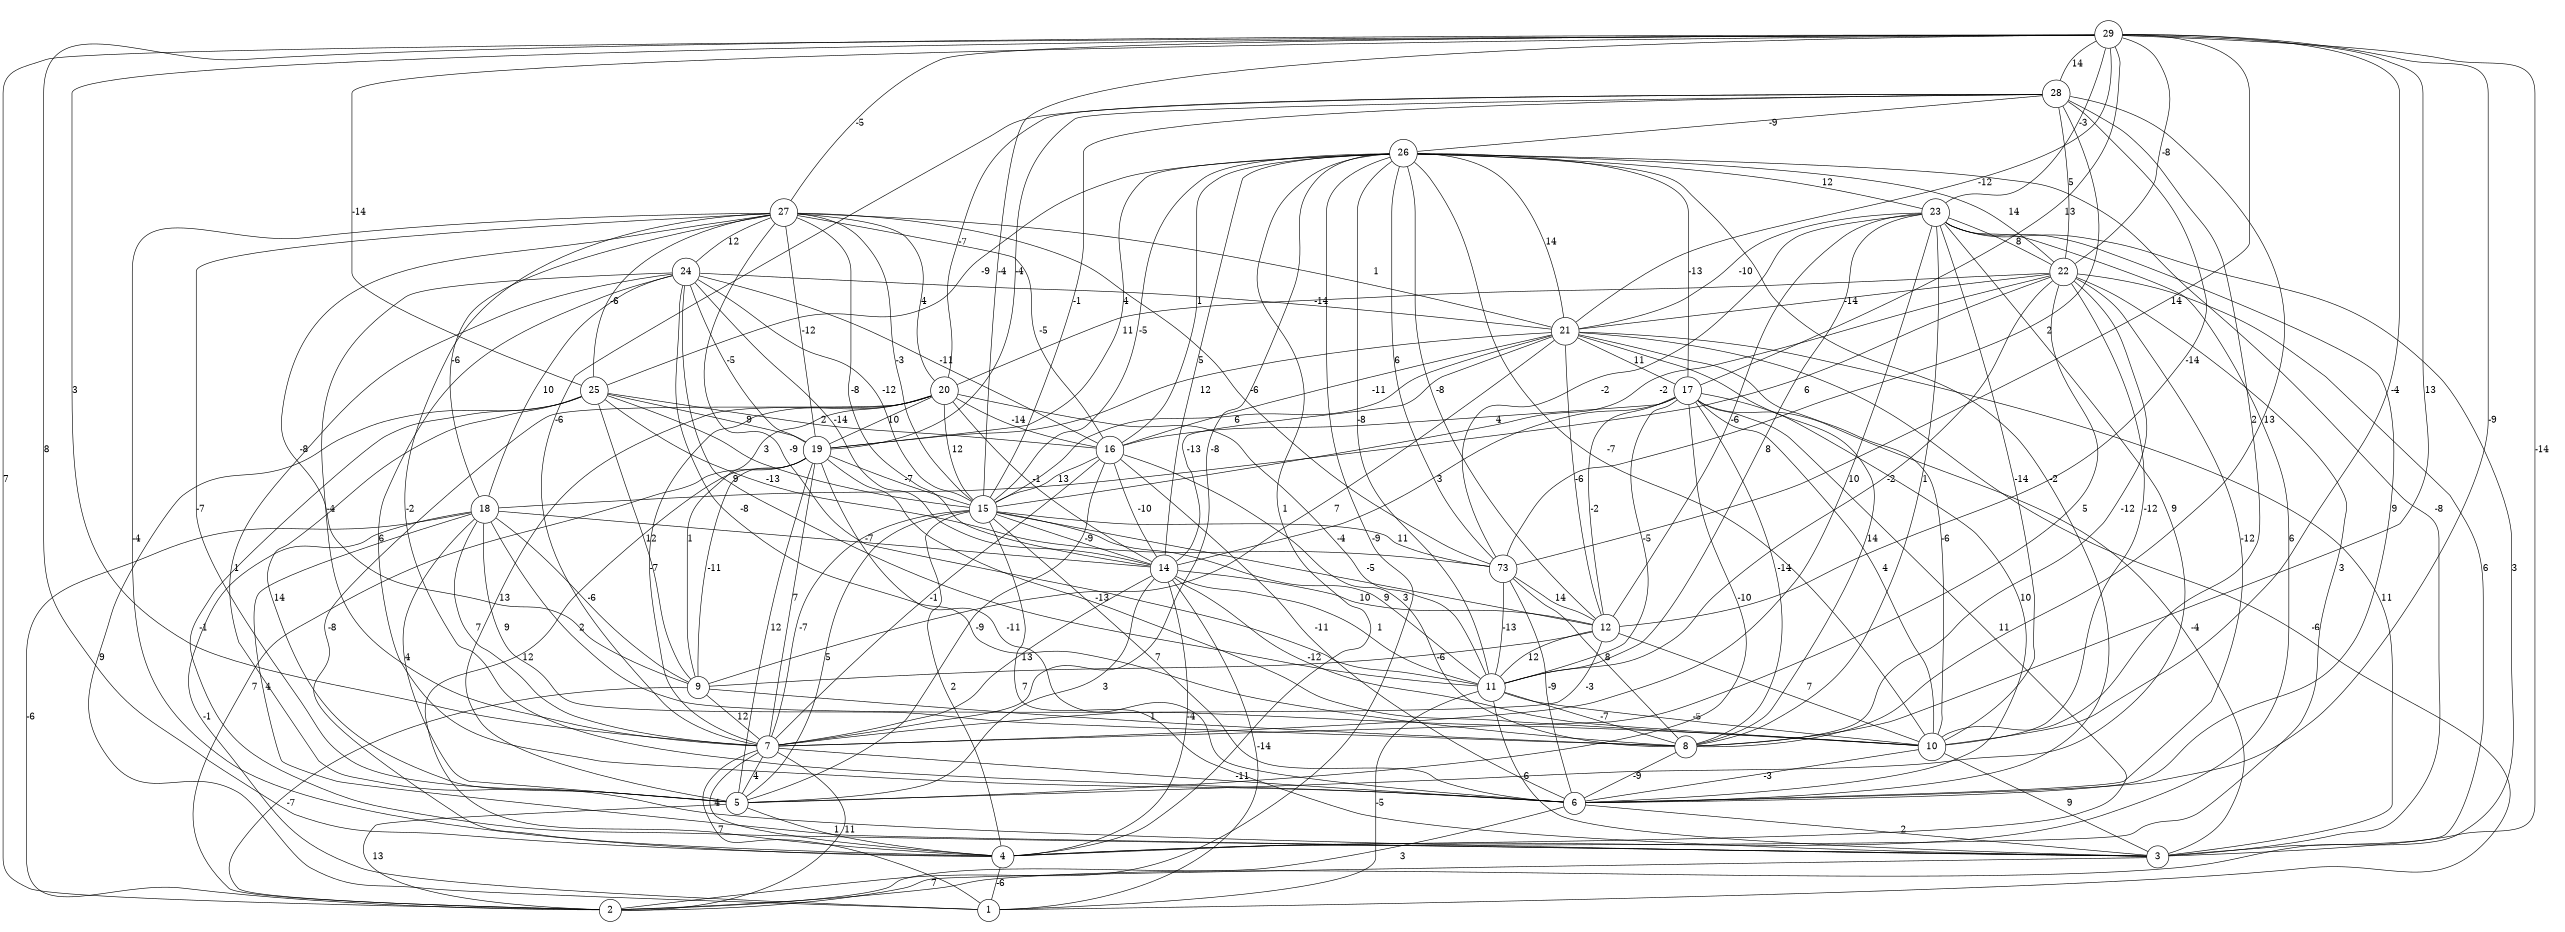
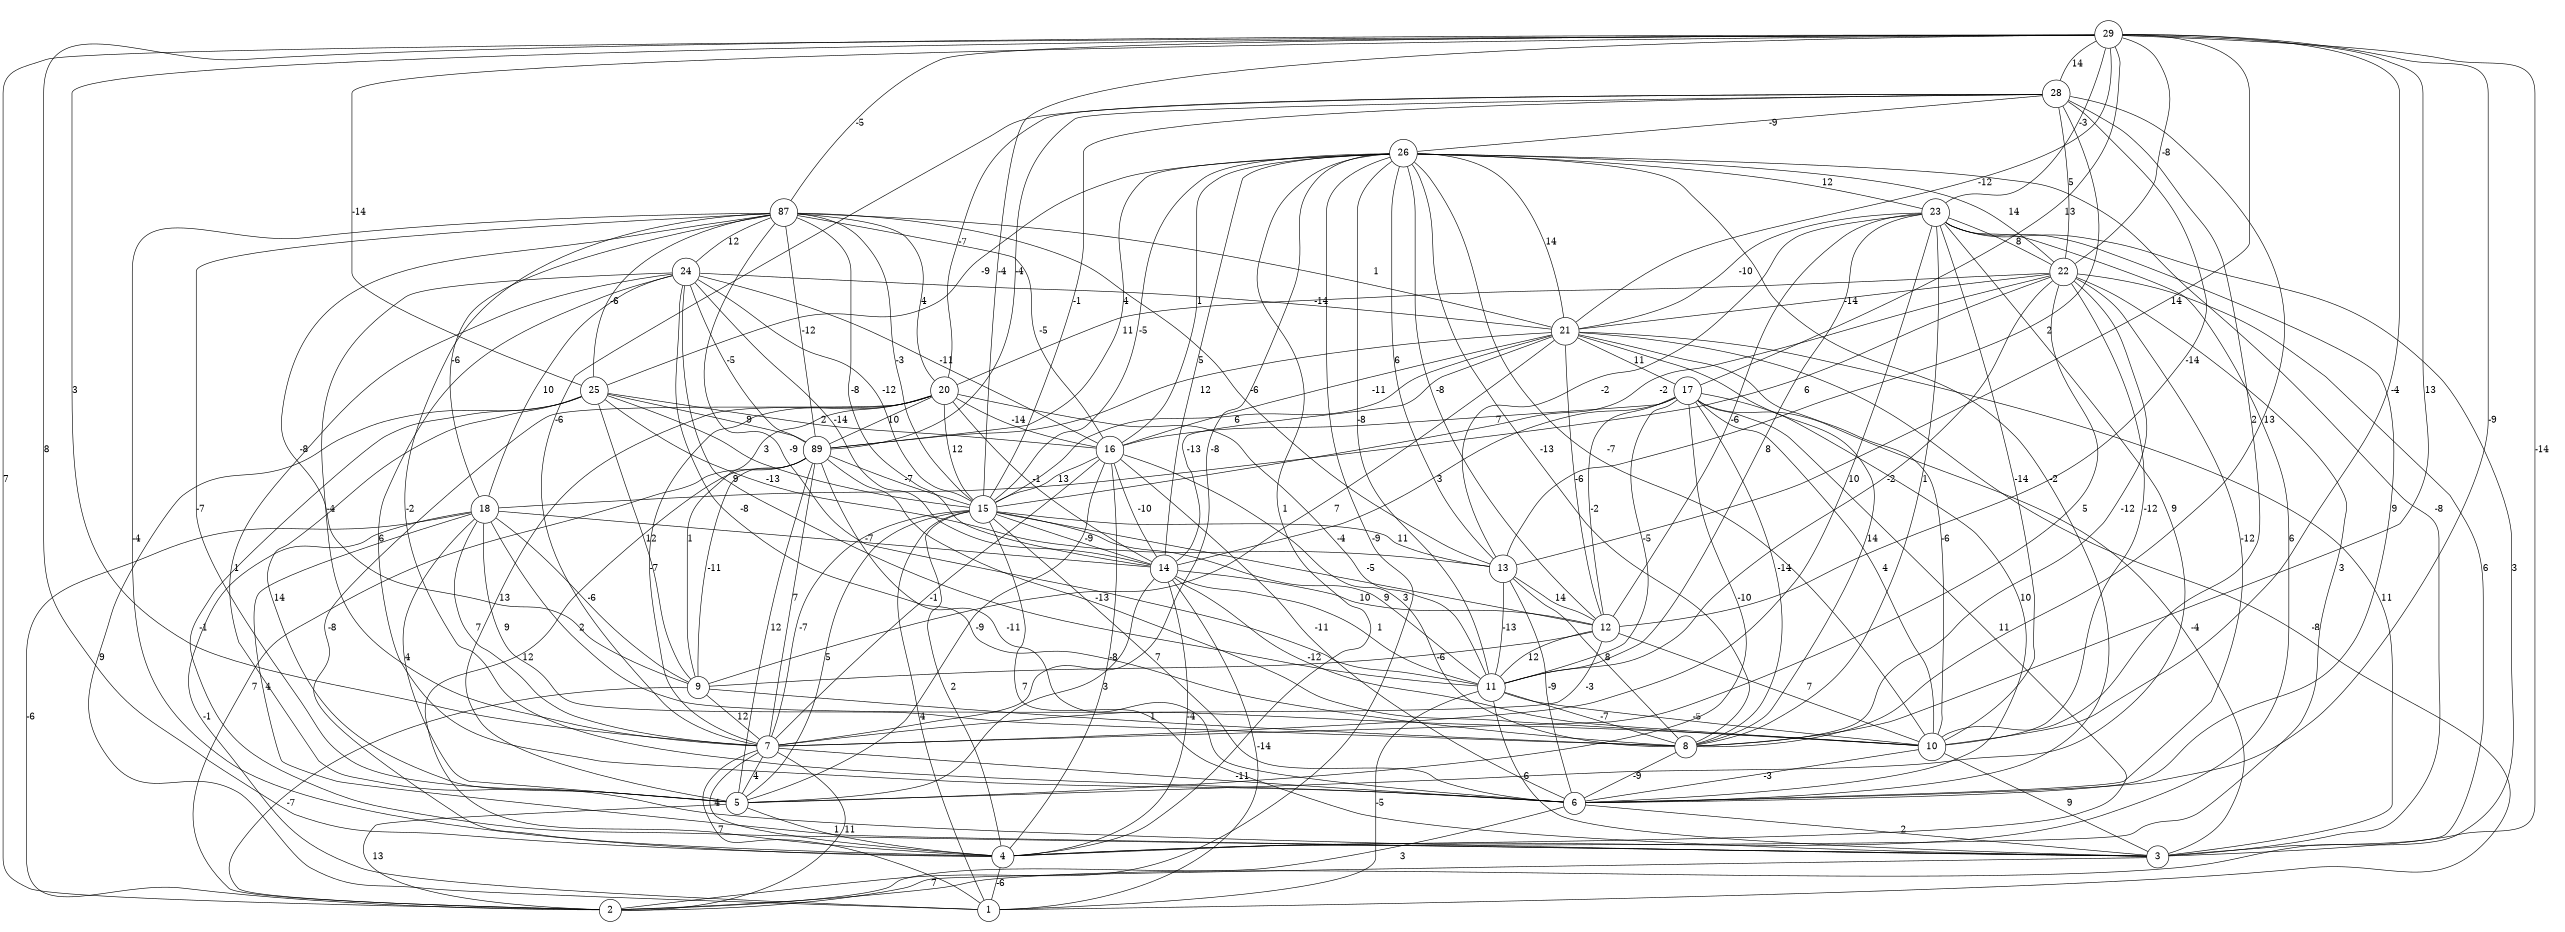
  graph {
    fontname="Helvetica,Arial,sans-serif"
    node [shape=circle]
    29
    2
    3
    4
    6
    7
    8
    10
-   13 [label=73]
+   13
    15
    17
    21
    22
    23
    25
-   27
+   27 [label=87]
    28
    1
    5
    11
    12
    14
    16
-   19
+   19 [label=89]
    9
    20
    18
    24
    26
    29 -- 2 [label=7]
    29 -- 3 [label=-14]
    29 -- 4 [label=8]
    29 -- 6 [label=-9]
    29 -- 7 [label=3]
    29 -- 8 [label=13]
    29 -- 10 [label=-4]
    29 -- 13 [label=14]
    29 -- 15 [label=-4]
    29 -- 17 [label=13]
    29 -- 21 [label=-12]
    29 -- 22 [label=-8]
    29 -- 23 [label=-3]
    29 -- 25 [label=-14]
    29 -- 27 [label=-5]
    29 -- 28 [label=14]
    3 -- 2 [label=7]
    4 -- 1 [label=-6]
    6 -- 2 [label=3]
    6 -- 3 [label=2]
    7 -- 2 [label=11]
    7 -- 4 [label=4]
    7 -- 6 [label=-11]
    7 -- 1 [label=7]
    7 -- 5 [label=4]
    8 -- 6 [label=-9]
    10 -- 3 [label=9]
    10 -- 6 [label=-3]
    13 -- 6 [label=-9]
    13 -- 8 [label=8]
    13 -- 11 [label=-13]
    13 -- 12 [label=14]
    15 -- 3 [label=7]
    15 -- 4 [label=2]
    15 -- 6 [label=7]
    15 -- 7 [label=-7]
    15 -- 13 [label=11]
+   15 -- 1 [label=4]
    15 -- 5 [label=5]
    15 -- 11 [label=9]
    15 -- 12 [label=-5]
    15 -- 14 [label=-9]
    17 -- 3 [label=-4]
    17 -- 4 [label=11]
    17 -- 6 [label=10]
    17 -- 8 [label=-14]
    17 -- 10 [label=4]
    17 -- 5 [label=-10]
    17 -- 11 [label=-5]
    17 -- 12 [label=-2]
    17 -- 14 [label=3]
-   17 -- 16 [label=4]
+   17 -- 16 [label=7]
    21 -- 3 [label=11]
    21 -- 8 [label=14]
    21 -- 10 [label=-6]
    21 -- 15 [label=6]
    21 -- 17 [label=11]
-   21 -- 1 [label=-6]
+   21 -- 1 [label=-8]
    21 -- 12 [label=-6]
    21 -- 14 [label=-13]
    21 -- 16 [label=-11]
    21 -- 19 [label=12]
    21 -- 9 [label=7]
    22 -- 3 [label=6]
    22 -- 4 [label=3]
    22 -- 6 [label=-12]
    22 -- 7 [label=5]
    22 -- 8 [label=-12]
    22 -- 10 [label=-12]
    22 -- 15 [label=-2]
    22 -- 21 [label=-14]
    22 -- 11 [label=-2]
    22 -- 20 [label=11]
    22 -- 18 [label=6]
    23 -- 2 [label=3]
    23 -- 4 [label=6]
    23 -- 6 [label=9]
    23 -- 7 [label=10]
    23 -- 8 [label=1]
    23 -- 10 [label=-14]
    23 -- 13 [label=-2]
    23 -- 21 [label=-10]
    23 -- 22 [label=8]
    23 -- 5 [label=9]
    23 -- 11 [label=8]
    23 -- 12 [label=-6]
    25 -- 3 [label=-1]
    25 -- 13 [label=-13]
    25 -- 15 [label=3]
    25 -- 1 [label=9]
    25 -- 5 [label=14]
    25 -- 16 [label=2]
    25 -- 19 [label=9]
    25 -- 9 [label=12]
    27 -- 4 [label=-4]
    27 -- 6 [label=-2]
    27 -- 13 [label=-6]
    27 -- 15 [label=-3]
    27 -- 21 [label=1]
    27 -- 25 [label=-6]
    27 -- 5 [label=-7]
    27 -- 11 [label=-9]
    27 -- 14 [label=-8]
    27 -- 16 [label=-5]
    27 -- 19 [label=-12]
    27 -- 9 [label=-8]
    27 -- 20 [label=4]
    27 -- 18 [label=-6]
    27 -- 24 [label=12]
    28 -- 7 [label=-6]
    28 -- 8 [label=13]
    28 -- 10 [label=2]
    28 -- 13 [label=2]
    28 -- 15 [label=-1]
    28 -- 22 [label=5]
    28 -- 12 [label=-14]
    28 -- 19 [label=-4]
    28 -- 20 [label=-7]
    28 -- 26 [label=-9]
    5 -- 2 [label=13]
    5 -- 4 [label=1]
    11 -- 3 [label=6]
    11 -- 8 [label=-7]
    11 -- 10 [label=-5]
    11 -- 1 [label=-5]
    12 -- 7 [label=-3]
    12 -- 10 [label=7]
    12 -- 11 [label=12]
    12 -- 9 [label=-6]
    14 -- 4 [label=-4]
-   14 -- 7 [label=13]
    14 -- 10 [label=-12]
    14 -- 1 [label=-14]
    14 -- 5 [label=3]
    14 -- 11 [label=1]
    14 -- 12 [label=10]
+   16 -- 4 [label=-8]
    16 -- 6 [label=-11]
    16 -- 7 [label=-1]
    16 -- 8 [label=3]
    16 -- 15 [label=13]
    16 -- 5 [label=-9]
    16 -- 14 [label=-10]
    19 -- 2 [label=7]
    19 -- 4 [label=12]
    19 -- 6 [label=-11]
    19 -- 7 [label=7]
    19 -- 10 [label=-13]
    19 -- 15 [label=-7]
    19 -- 5 [label=12]
    19 -- 9 [label=-11]
    9 -- 2 [label=-7]
    9 -- 7 [label=12]
    9 -- 8 [label=1]
    20 -- 4 [label=-8]
    20 -- 7 [label=-7]
    20 -- 15 [label=12]
    20 -- 5 [label=13]
    20 -- 11 [label=-4]
    20 -- 14 [label=-1]
    20 -- 16 [label=-14]
    20 -- 19 [label=10]
    20 -- 9 [label=1]
    18 -- 2 [label=-6]
    18 -- 3 [label=4]
    18 -- 7 [label=7]
    18 -- 8 [label=9]
    18 -- 10 [label=2]
    18 -- 1 [label=-1]
    18 -- 5 [label=4]
    18 -- 14 [label=-7]
    18 -- 9 [label=-6]
    24 -- 3 [label=1]
    24 -- 6 [label=6]
    24 -- 7 [label=-4]
    24 -- 8 [label=-8]
    24 -- 15 [label=-12]
    24 -- 21 [label=-14]
    24 -- 11 [label=9]
    24 -- 14 [label=-14]
    24 -- 16 [label=-11]
    24 -- 19 [label=-5]
    24 -- 18 [label=10]
    26 -- 2 [label=-9]
    26 -- 3 [label=-8]
    26 -- 4 [label=1]
    26 -- 6 [label=-2]
    26 -- 7 [label=-8]
    26 -- 10 [label=-7]
    26 -- 13 [label=6]
    26 -- 15 [label=-5]
-   26 -- 17 [label=-13]
+   26 -- 8 [label=-13]
    26 -- 21 [label=14]
    26 -- 22 [label=14]
    26 -- 23 [label=12]
    26 -- 25 [label=-9]
    26 -- 11 [label=-8]
    26 -- 12 [label=-8]
    26 -- 14 [label=5]
    26 -- 16 [label=1]
    26 -- 19 [label=4]
  }
